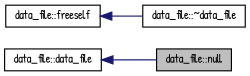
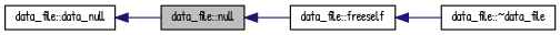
  digraph {
    fontname="Patrick Hand"
    rankdir=LR
    node [color=black fillcolor=white fontname="Patrick Hand" fontsize=10 shape=record style=filled]
    edge [color=midnightblue dir=back fontname="Patrick Hand" fontsize=10 labelfontname=Helvetica labelfontsize=10 style=solid]
    n1 [fillcolor=grey75 fontcolor=black height=0.2 label="data_file::null" width=0.4]
    n2 [height=0.2 label="data_file::freeself" width=0.4]
-   n3 [height=0.2 label="data_file::data_file" width=0.4]
+   n3 [height=0.2 label="data_file::data_null" width=0.4]
    n4 [height=0.2 label="data_file::~data_file" width=0.4]
+   n1 -> n2
    n2 -> n4
    n3 -> n1
  }
